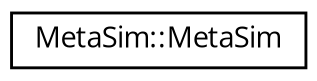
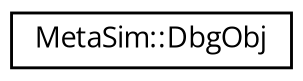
  digraph {
    rankdir=LR
    fontname="Open Sans"
-   n1 [color=black fillcolor=white fontname="Open Sans" fontsize=10 height=0.2 label="MetaSim::MetaSim" shape=record style=filled width=0.4]
+   n1 [color=black fillcolor=white fontname="Open Sans" fontsize=10 height=0.2 label="MetaSim::DbgObj" shape=record style=filled width=0.4]
  }
